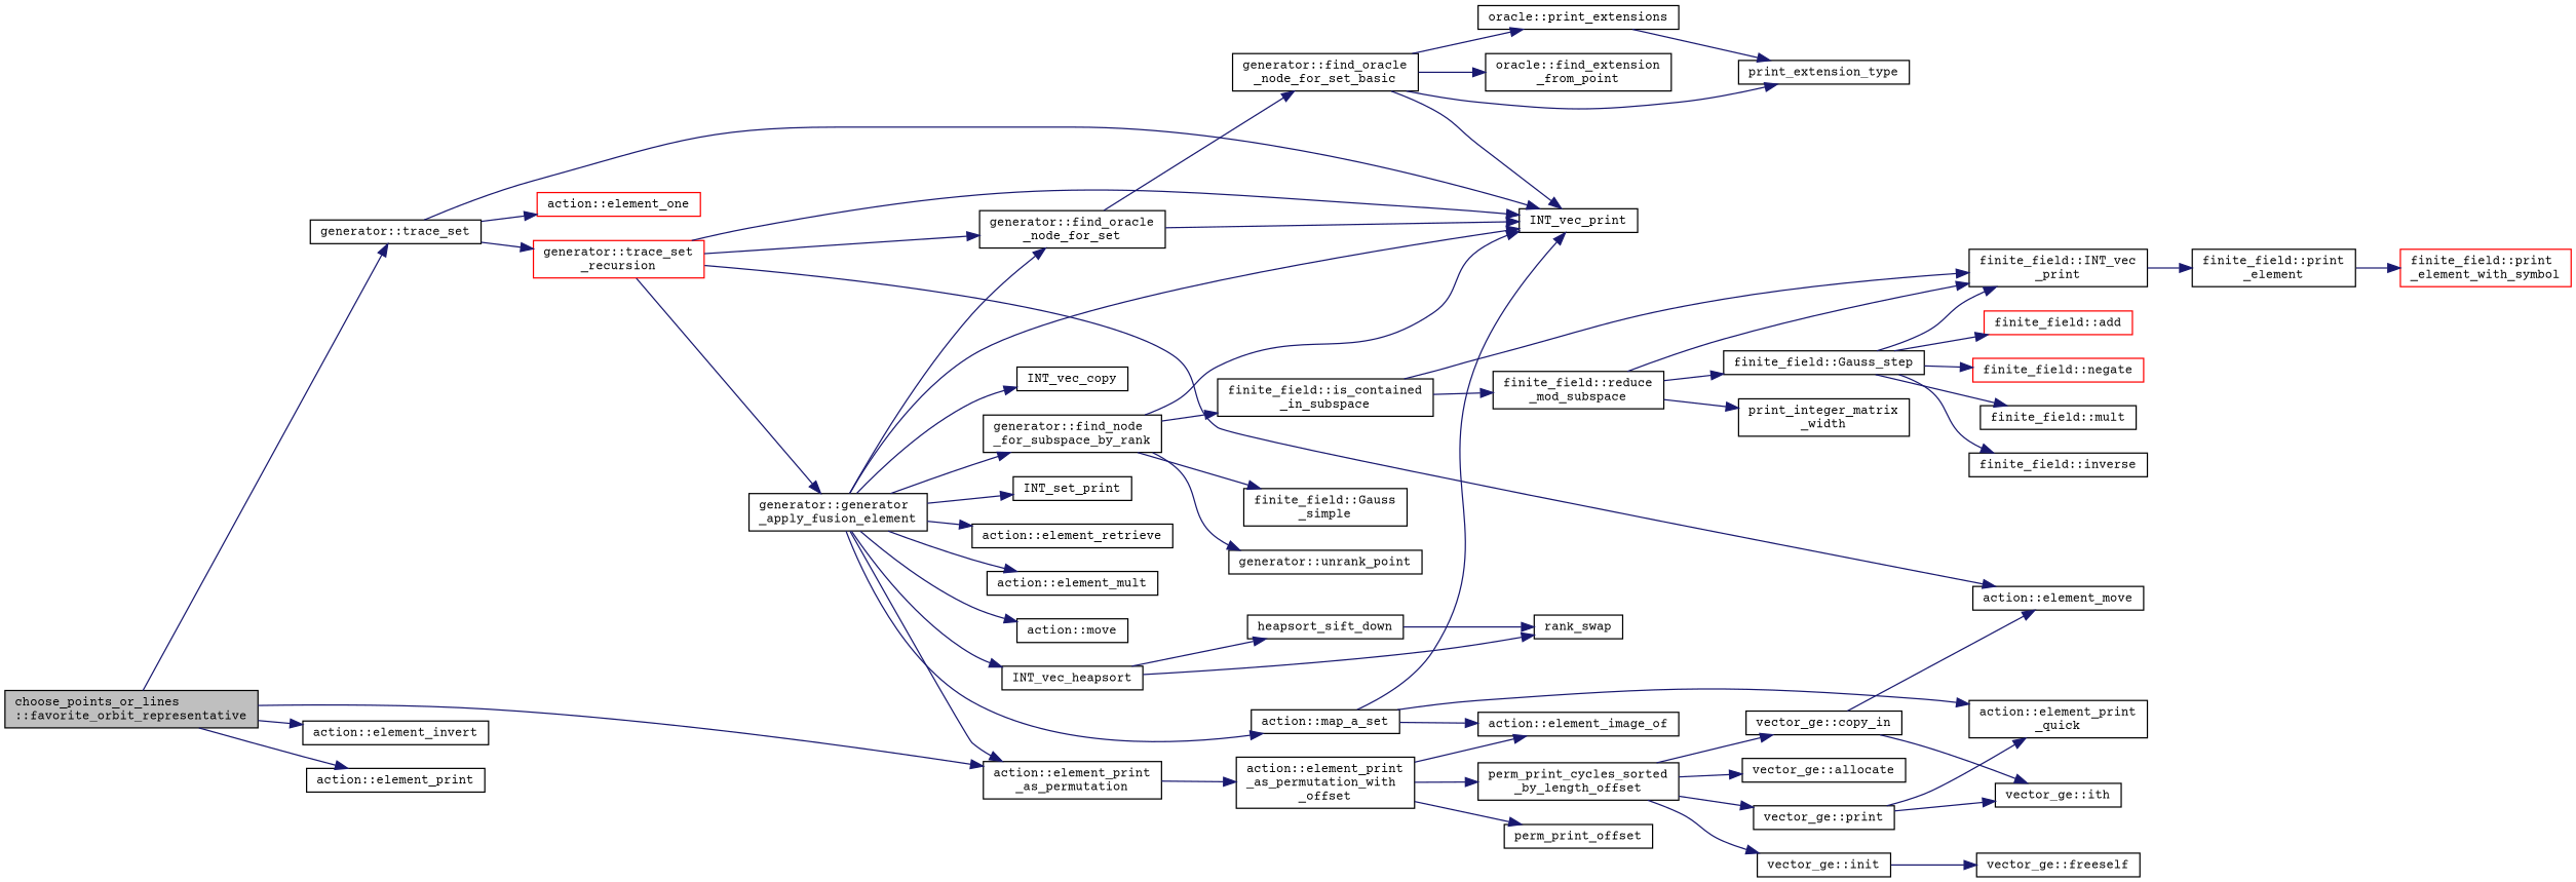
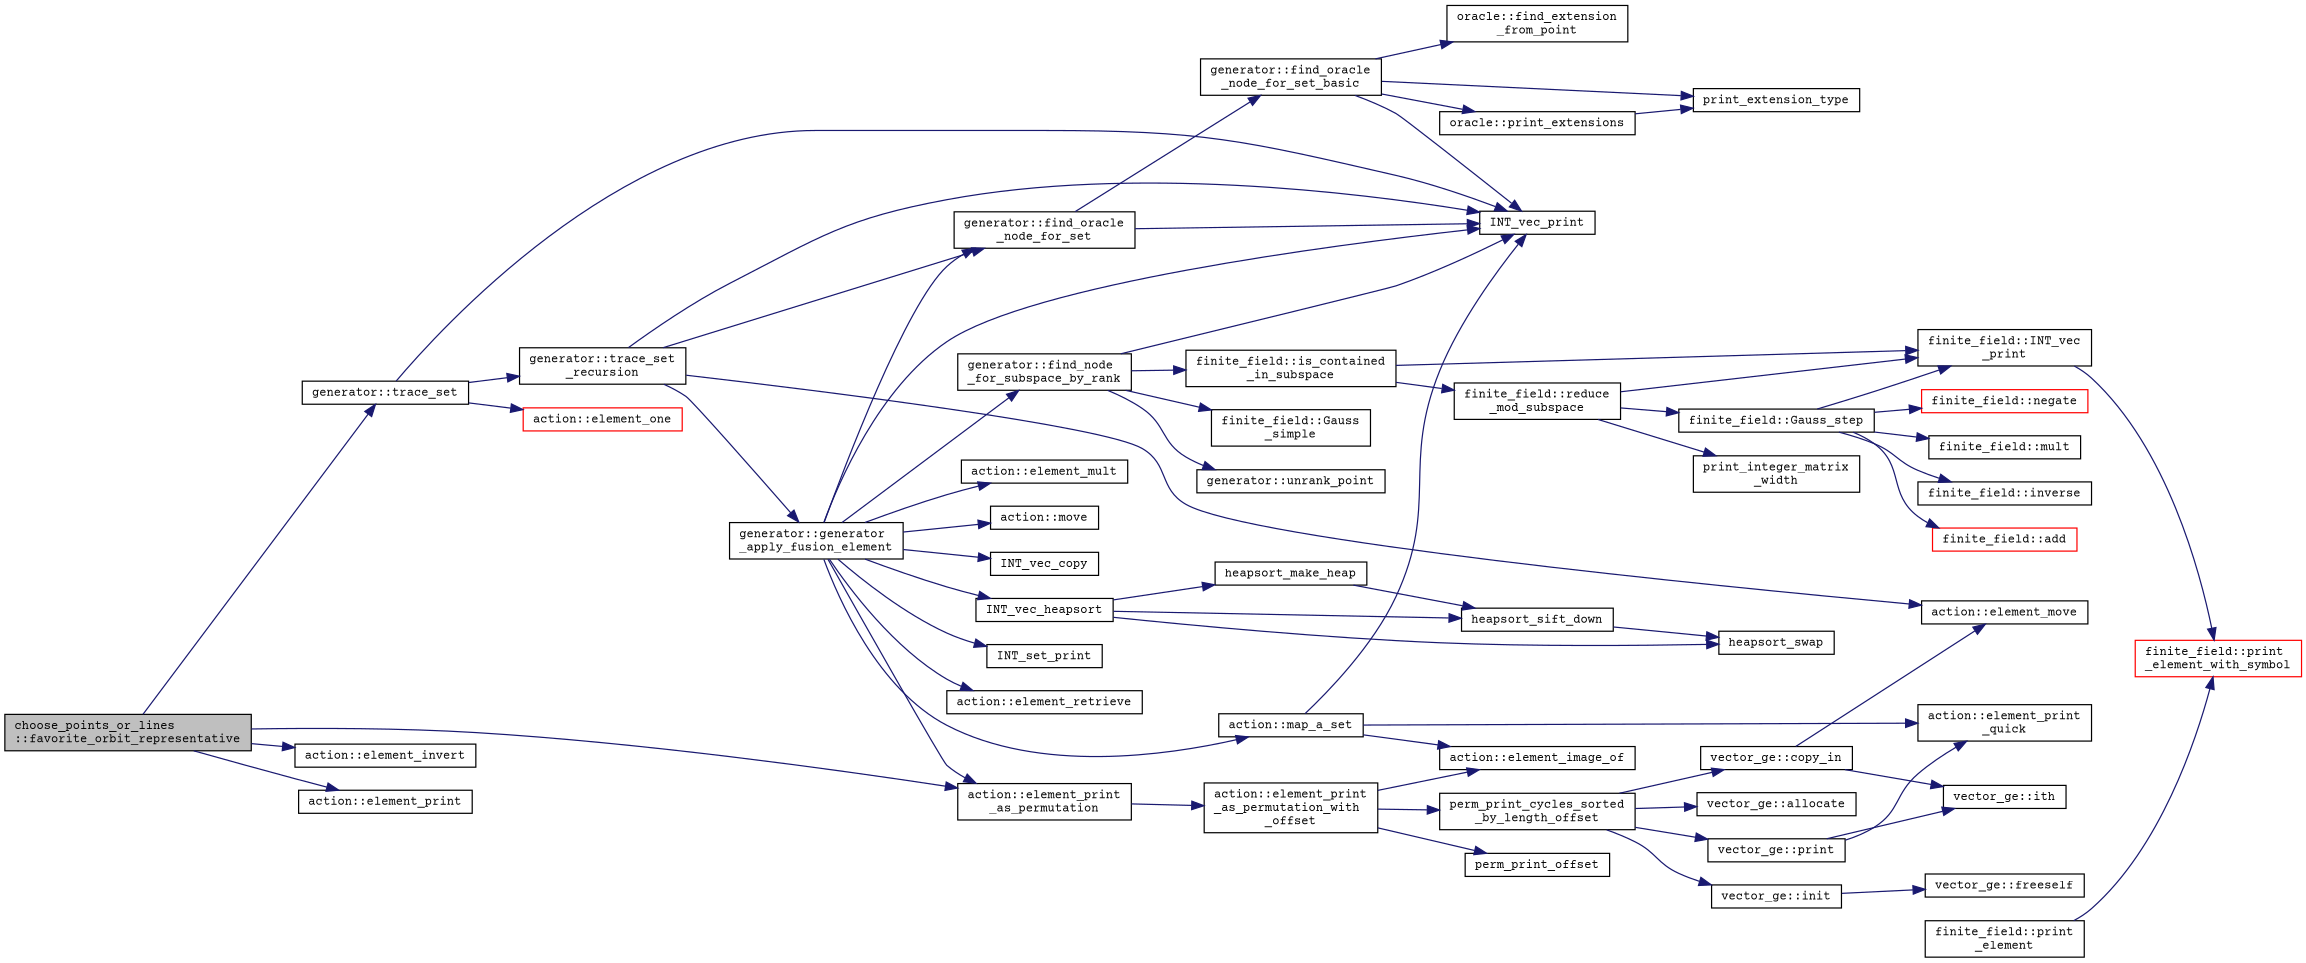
  digraph {
    fontname="Courier Prime"
    rankdir=LR
    node [color=black fillcolor=white fontname="Courier Prime" fontsize=10 shape=record style=filled]
    edge [color=midnightblue fontname="Courier Prime" fontsize=10 labelfontname=Helvetica labelfontsize=10 style=solid]
    n1 [fillcolor=grey75 fontcolor=black height=0.2 label="choose_points_or_lines\l::favorite_orbit_representative" width=0.4]
    n2 [height=0.2 label="generator::trace_set" width=0.4]
    n3 [height=0.2 label="action::element_print\l_as_permutation" width=0.4]
    n4 [height=0.2 label="action::element_invert" width=0.4]
    n5 [height=0.2 label="action::element_print" width=0.4]
    n6 [height=0.2 label=INT_vec_print width=0.4]
    n7 [color=red height=0.2 label="action::element_one" width=0.4]
-   n8 [color=red height=0.2 label="generator::trace_set\l_recursion" width=0.4]
+   n8 [height=0.2 label="generator::trace_set\l_recursion" width=0.4]
    n9 [height=0.2 label="action::element_print\l_as_permutation_with\l_offset" width=0.4]
    n10 [height=0.2 label="generator::generator\l_apply_fusion_element" width=0.4]
    n11 [height=0.2 label="action::element_move" width=0.4]
    n12 [height=0.2 label="generator::find_oracle\l_node_for_set" width=0.4]
    n13 [height=0.2 label=INT_vec_heapsort width=0.4]
+   n14 [height=0.2 label=heapsort_make_heap width=0.4]
    n15 [height=0.2 label=heapsort_sift_down width=0.4]
-   n16 [height=0.2 label=rank_swap width=0.4]
+   n16 [height=0.2 label=heapsort_swap width=0.4]
    n17 [height=0.2 label=INT_set_print width=0.4]
    n18 [height=0.2 label="action::element_retrieve" width=0.4]
    n19 [height=0.2 label="action::map_a_set" width=0.4]
    n20 [height=0.2 label="action::element_mult" width=0.4]
    n21 [height=0.2 label="action::move" width=0.4]
    n22 [height=0.2 label="generator::find_node\l_for_subspace_by_rank" width=0.4]
    n23 [height=0.2 label=INT_vec_copy width=0.4]
    n24 [height=0.2 label="action::element_print\l_quick" width=0.4]
    n25 [height=0.2 label="action::element_image_of" width=0.4]
    n26 [height=0.2 label="generator::unrank_point" width=0.4]
    n27 [height=0.2 label="finite_field::Gauss\l_simple" width=0.4]
    n28 [height=0.2 label="finite_field::is_contained\l_in_subspace" width=0.4]
    n29 [height=0.2 label="generator::find_oracle\l_node_for_set_basic" width=0.4]
    n30 [height=0.2 label=perm_print_offset width=0.4]
    n31 [height=0.2 label="perm_print_cycles_sorted\l_by_length_offset" width=0.4]
    n32 [height=0.2 label="vector_ge::init" width=0.4]
    n33 [height=0.2 label="vector_ge::allocate" width=0.4]
    n34 [height=0.2 label="vector_ge::copy_in" width=0.4]
    n35 [height=0.2 label="vector_ge::print" width=0.4]
    n36 [height=0.2 label="vector_ge::freeself" width=0.4]
    n37 [height=0.2 label="vector_ge::ith" width=0.4]
    n38 [height=0.2 label="finite_field::INT_vec\l_print" width=0.4]
    n39 [height=0.2 label="finite_field::reduce\l_mod_subspace" width=0.4]
    n40 [height=0.2 label="finite_field::print\l_element" width=0.4]
    n41 [height=0.2 label="print_integer_matrix\l_width" width=0.4]
    n42 [height=0.2 label="finite_field::Gauss_step" width=0.4]
    n43 [color=red height=0.2 label="finite_field::print\l_element_with_symbol" width=0.4]
    n44 [color=red height=0.2 label="finite_field::negate" width=0.4]
    n45 [height=0.2 label="finite_field::mult" width=0.4]
    n46 [height=0.2 label="finite_field::inverse" width=0.4]
    n47 [color=red height=0.2 label="finite_field::add" width=0.4]
    n48 [height=0.2 label="oracle::find_extension\l_from_point" width=0.4]
    n49 [height=0.2 label="oracle::print_extensions" width=0.4]
    n50 [height=0.2 label=print_extension_type width=0.4]
    n1 -> n2
    n1 -> n3
    n1 -> n4
    n1 -> n5
    n2 -> n6
    n2 -> n7
    n2 -> n8
    n3 -> n9
    n8 -> n6
    n8 -> n10
    n8 -> n11
    n8 -> n12
    n9 -> n25
    n9 -> n30
    n9 -> n31
    n10 -> n3
    n10 -> n6
    n10 -> n12
    n10 -> n13
    n10 -> n17
    n10 -> n18
    n10 -> n19
    n10 -> n20
    n10 -> n21
    n10 -> n22
    n10 -> n23
    n12 -> n6
    n12 -> n29
+   n13 -> n14
    n13 -> n15
    n13 -> n16
+   n14 -> n15
    n15 -> n16
    n19 -> n6
    n19 -> n24
    n19 -> n25
    n22 -> n6
    n22 -> n26
    n22 -> n27
    n22 -> n28
    n28 -> n38
    n28 -> n39
    n29 -> n6
    n29 -> n48
    n29 -> n49
    n29 -> n50
    n31 -> n32
    n31 -> n33
    n31 -> n34
    n31 -> n35
    n32 -> n36
    n34 -> n11
    n34 -> n37
    n35 -> n24
    n35 -> n37
-   n38 -> n40
+   n38 -> n43
    n39 -> n38
    n39 -> n41
    n39 -> n42
    n40 -> n43
    n42 -> n38
    n42 -> n44
    n42 -> n45
    n42 -> n46
    n42 -> n47
    n49 -> n50
  }
